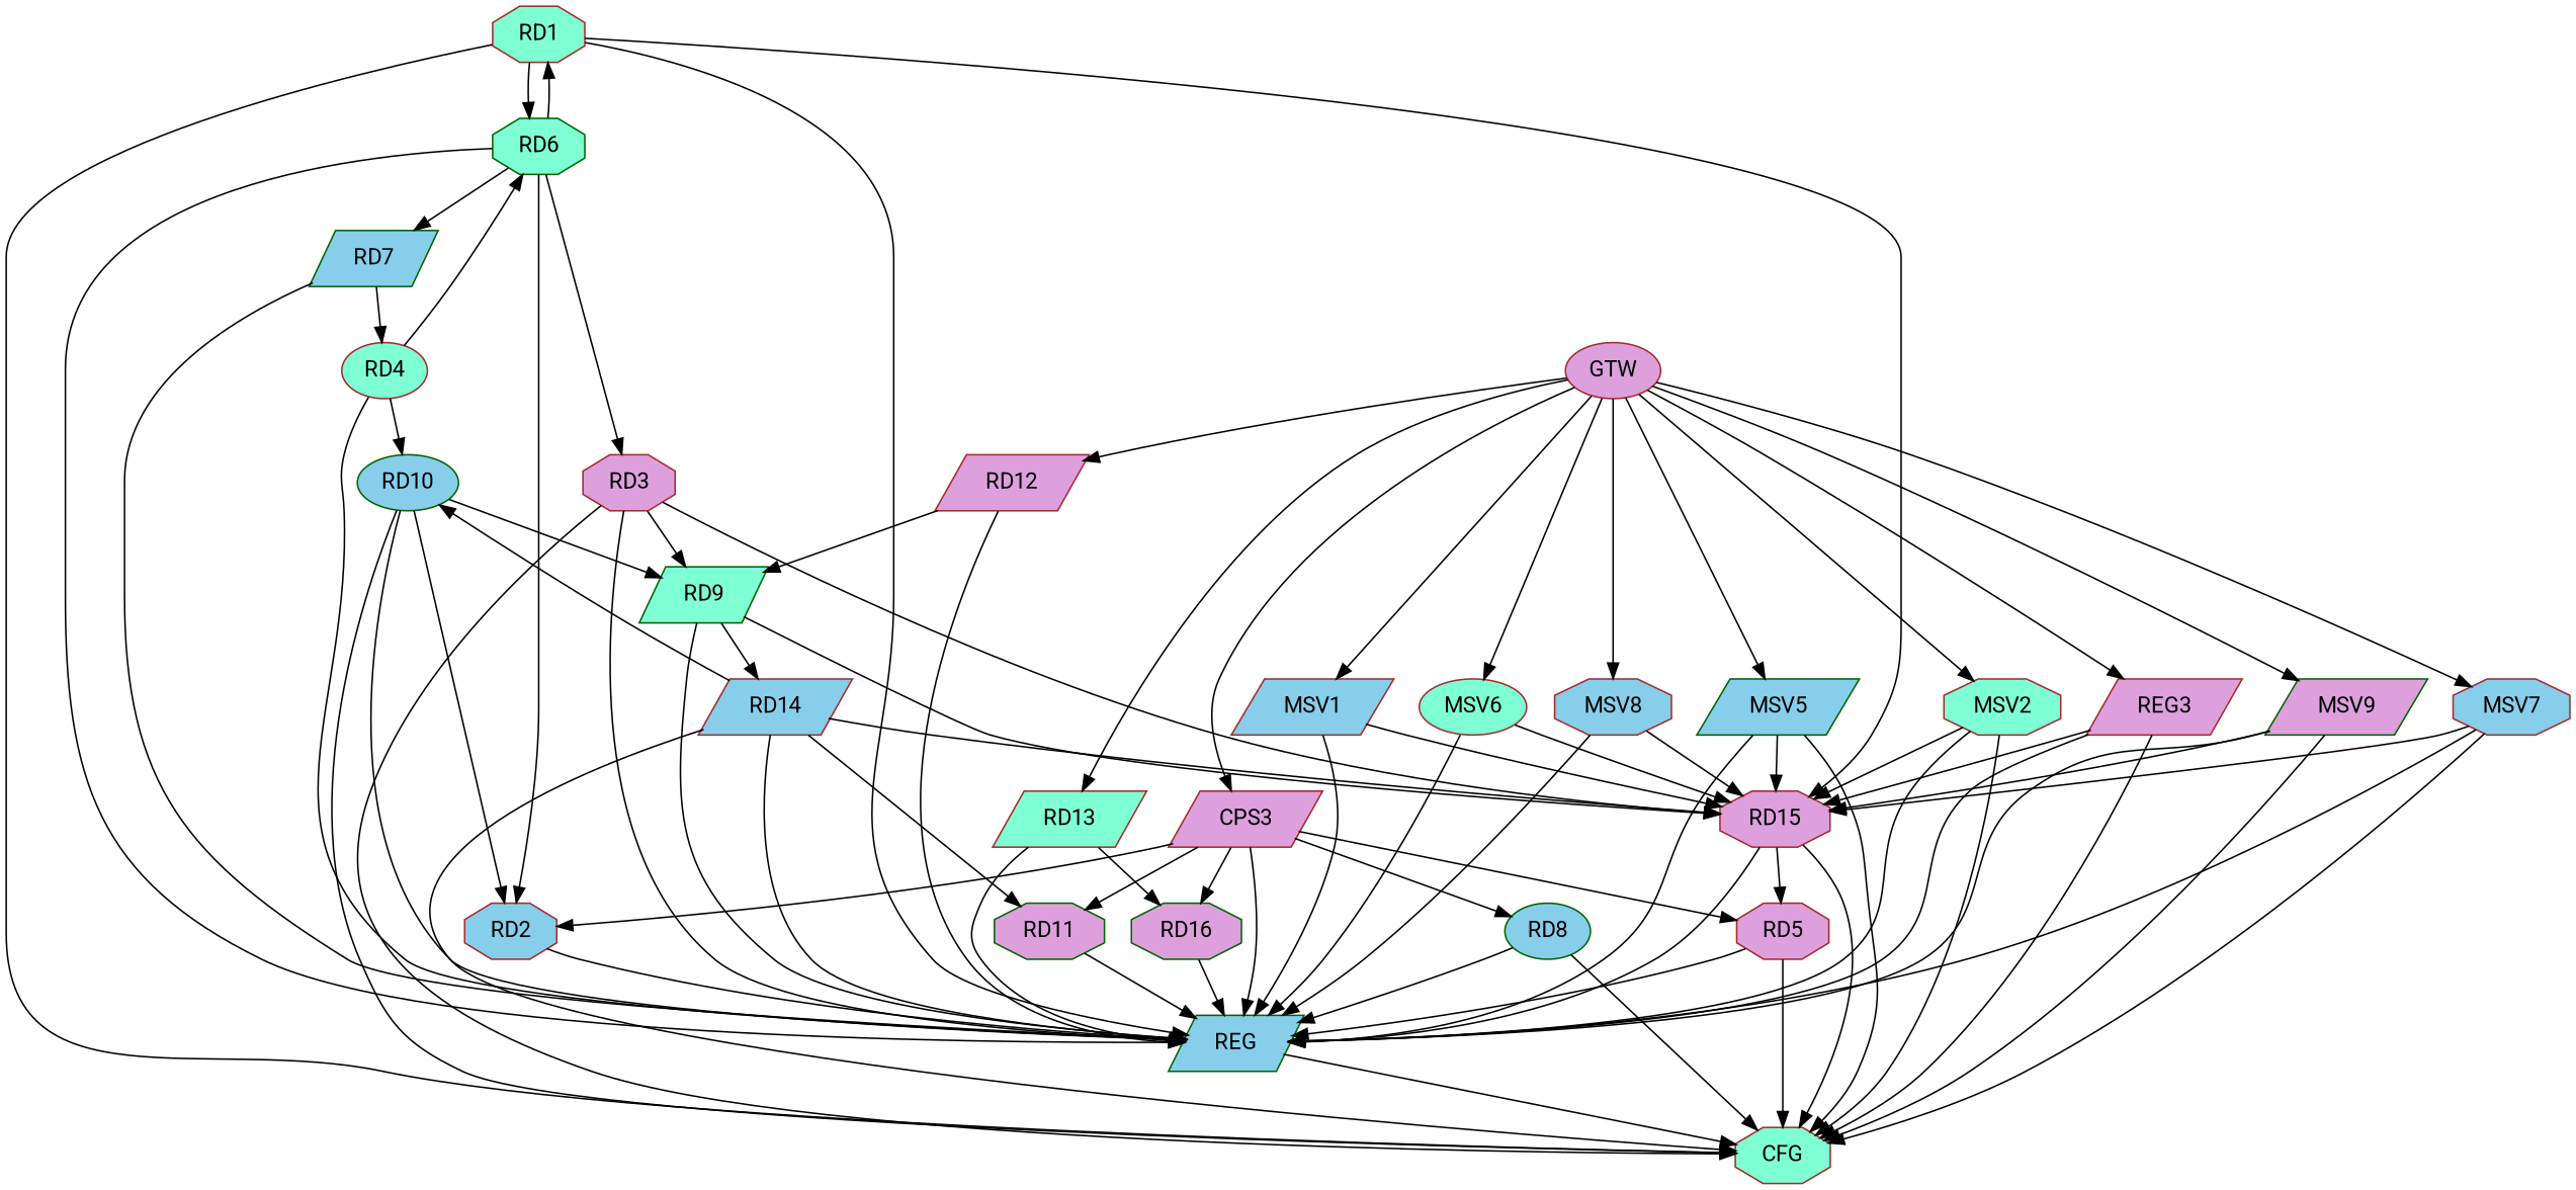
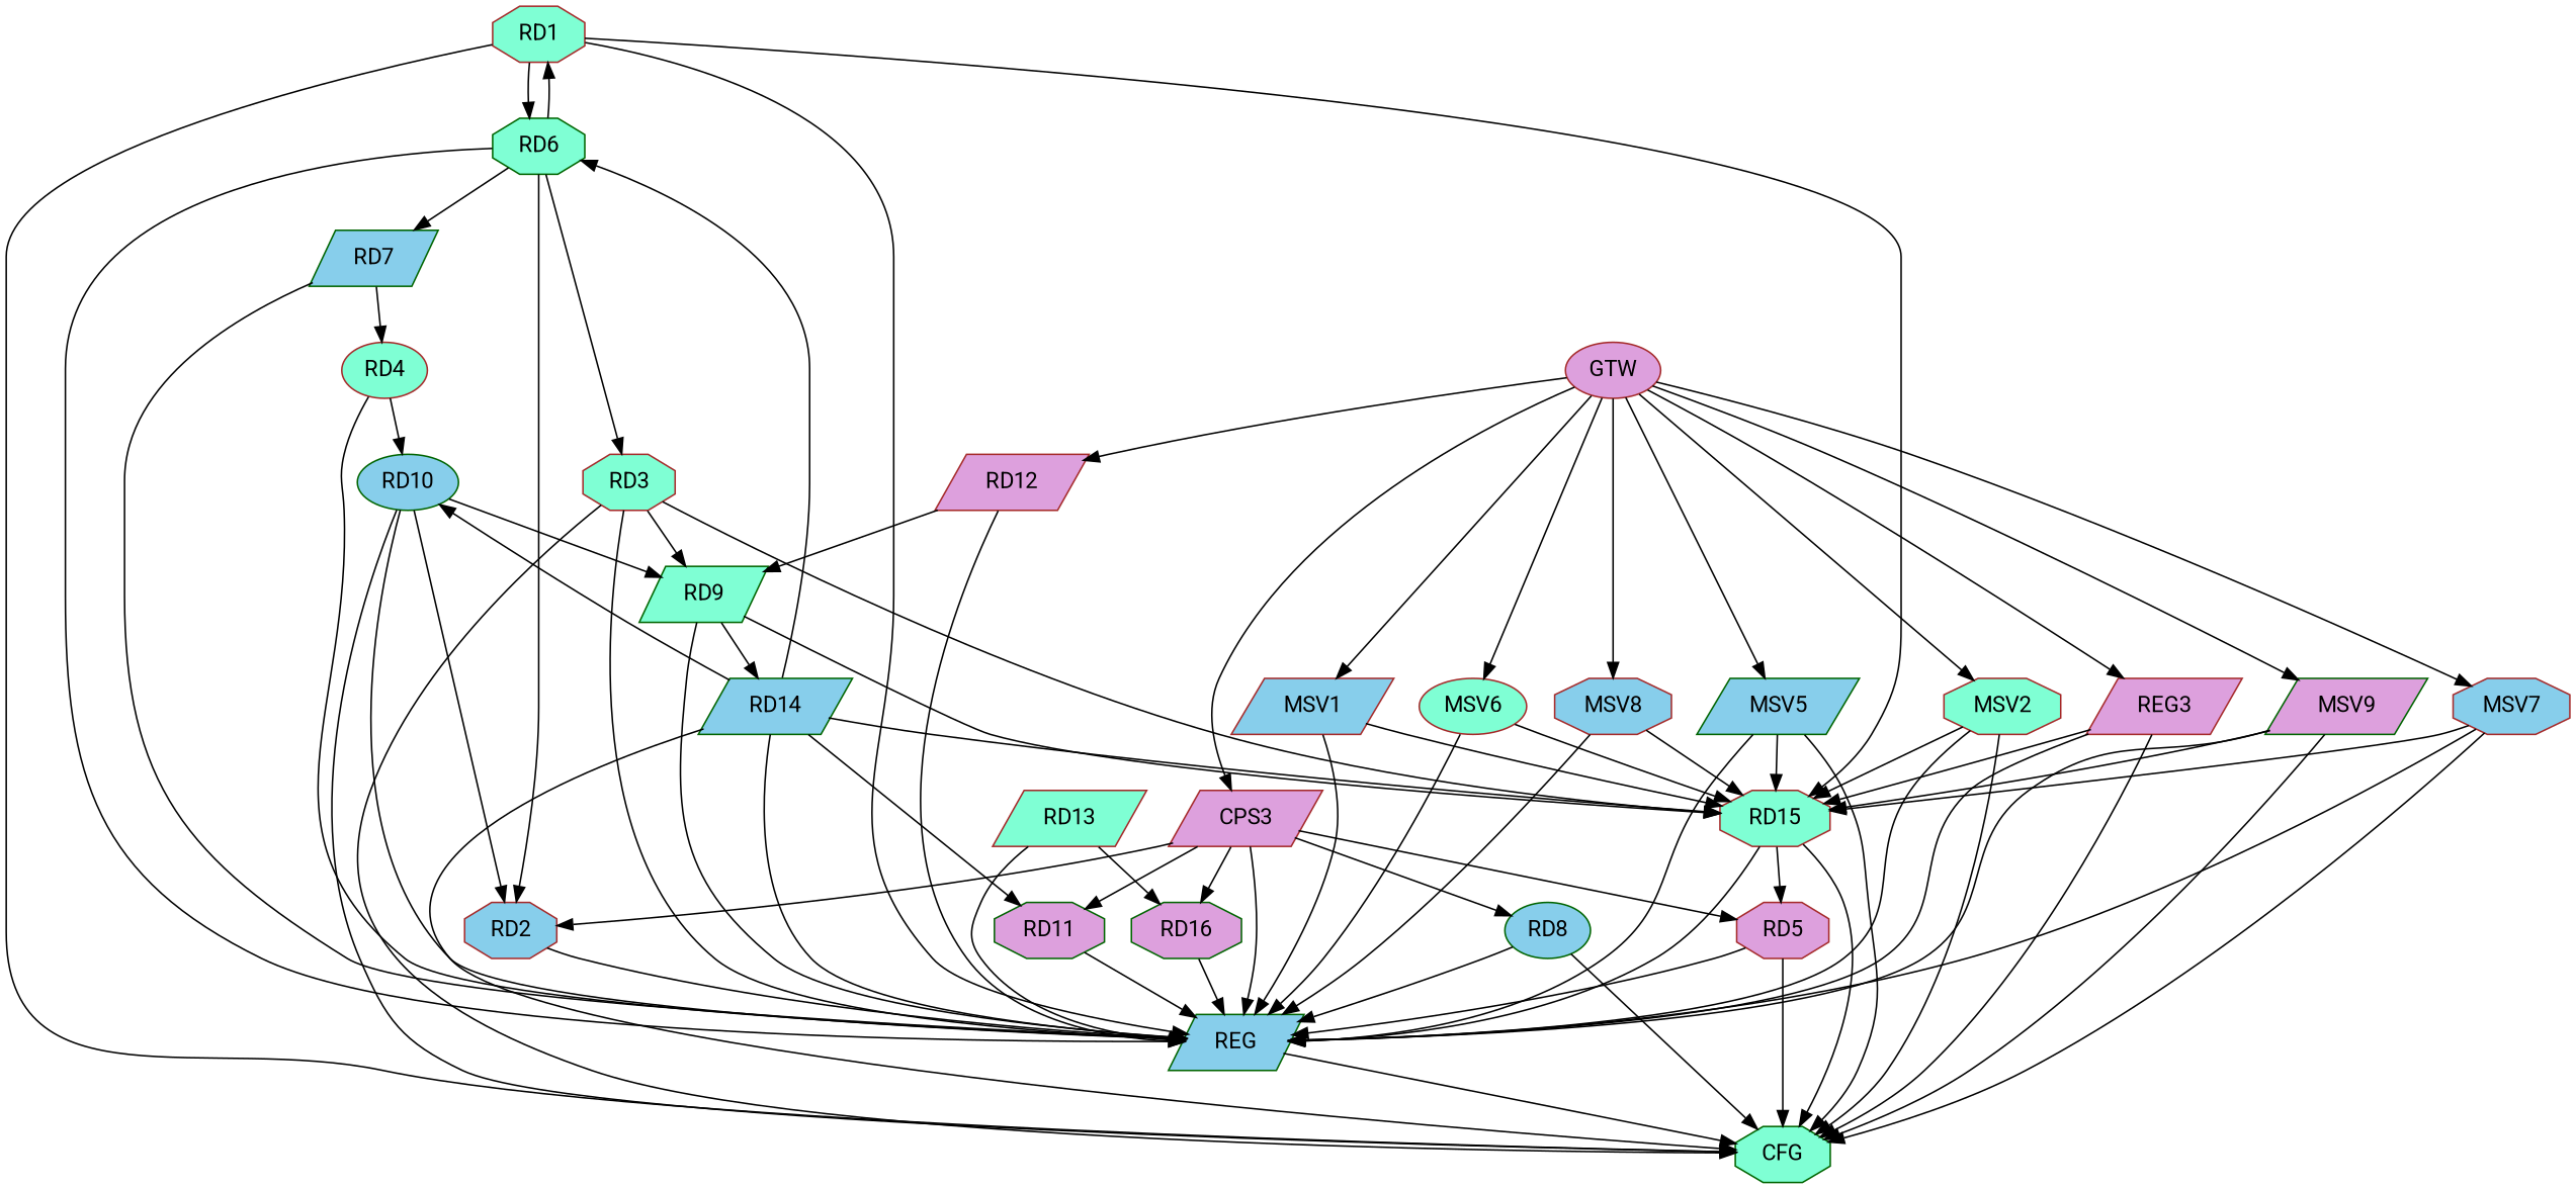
  strict digraph {
    fontname=Roboto
    node [color=brown fillcolor=aquamarine fontname=Roboto shape=octagon style=filled]
    edge [fontname=Roboto]
    n1 [label=RD1]
    n2 [color=darkgreen label=RD6]
-   n3 [fillcolor=plum label=RD15]
+   n3 [label=RD15]
    n4 [color=darkgreen fillcolor=skyblue label=REG shape=parallelogram]
-   n5 [label=CFG]
+   n5 [color=darkgreen label=CFG]
    n6 [fillcolor=skyblue label=RD2]
-   n7 [fillcolor=plum label=RD3]
+   n7 [label=RD3]
    n8 [color=darkgreen fillcolor=skyblue label=RD7 shape=parallelogram]
    n9 [fillcolor=plum label=RD5]
    n10 [color=darkgreen fillcolor=plum label=RD16]
    n11 [color=darkgreen label=RD9 shape=parallelogram]
-   n12 [fillcolor=skyblue label=RD14 shape=parallelogram]
+   n12 [color=darkgreen fillcolor=skyblue label=RD14 shape=parallelogram]
    n13 [label=RD4 shape=ellipse]
    n14 [color=darkgreen fillcolor=skyblue label=RD10 shape=ellipse]
    n15 [color=darkgreen fillcolor=skyblue label=RD8 shape=ellipse]
    n16 [color=darkgreen fillcolor=plum label=RD11]
    n17 [fillcolor=plum label=RD12 shape=parallelogram]
    n18 [label=RD13 shape=parallelogram]
    n19 [fillcolor=plum label=CPS3 shape=parallelogram]
    n20 [fillcolor=plum label=GTW shape=ellipse]
    n21 [fillcolor=skyblue label=MSV1 shape=parallelogram]
    n22 [label=MSV2]
    n23 [fillcolor=plum label=REG3 shape=parallelogram]
    n24 [color=darkgreen fillcolor=skyblue label=MSV5 shape=parallelogram]
    n25 [label=MSV6 shape=ellipse]
    n26 [fillcolor=skyblue label=MSV7]
    n27 [fillcolor=skyblue label=MSV8]
    n28 [color=darkgreen fillcolor=plum label=MSV9 shape=parallelogram]
    n1 -> n2
    n1 -> n3
    n1 -> n4
    n1 -> n5
    n2 -> n1
    n2 -> n4
    n2 -> n6
    n2 -> n7
    n2 -> n8
    n3 -> n4
    n3 -> n5
    n3 -> n9
    n4 -> n5
    n6 -> n4
    n7 -> n3
    n7 -> n4
    n7 -> n5
    n7 -> n11
    n8 -> n4
    n8 -> n13
    n9 -> n4
    n9 -> n5
    n10 -> n4
    n11 -> n3
    n11 -> n4
    n11 -> n12
    n12 -> n3
    n12 -> n4
    n12 -> n5
    n12 -> n14
    n12 -> n16
-   n13 -> n2
+   n12 -> n2
    n13 -> n4
    n13 -> n14
    n14 -> n4
    n14 -> n5
    n14 -> n6
    n14 -> n11
    n15 -> n4
    n15 -> n5
    n16 -> n4
    n17 -> n4
    n17 -> n11
    n18 -> n4
    n18 -> n10
    n19 -> n4
    n19 -> n6
    n19 -> n9
    n19 -> n10
    n19 -> n15
    n19 -> n16
    n20 -> n17
-   n20 -> n18
    n20 -> n19
    n20 -> n21
    n20 -> n22
    n20 -> n23
    n20 -> n24
    n20 -> n25
    n20 -> n26
    n20 -> n27
    n20 -> n28
    n21 -> n3
    n21 -> n4
    n22 -> n3
    n22 -> n4
    n22 -> n5
    n23 -> n3
    n23 -> n4
    n23 -> n5
    n24 -> n3
    n24 -> n4
    n24 -> n5
    n25 -> n3
    n25 -> n4
    n26 -> n3
    n26 -> n4
    n26 -> n5
    n27 -> n3
    n27 -> n4
    n28 -> n3
    n28 -> n4
    n28 -> n5
  }
